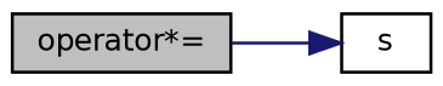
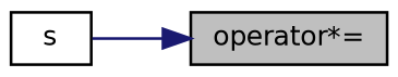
  digraph {
    rankdir=LR
    node [color=black fontname=Helvetica fontsize=10 shape=record]
    n1 [fillcolor=grey75 fontcolor=black height=0.2 label="operator*=" style=filled width=0.4]
    n2 [height=0.2 label=s width=0.4]
-   n1 -> n2 [color=midnightblue fontname=Helvetica fontsize=10 labelfontname=Helvetica labelfontsize=10 style=solid]
+   n2 -> n1 [color=midnightblue fontname=Helvetica fontsize=10 labelfontname=Helvetica labelfontsize=10 style=solid]
  }
